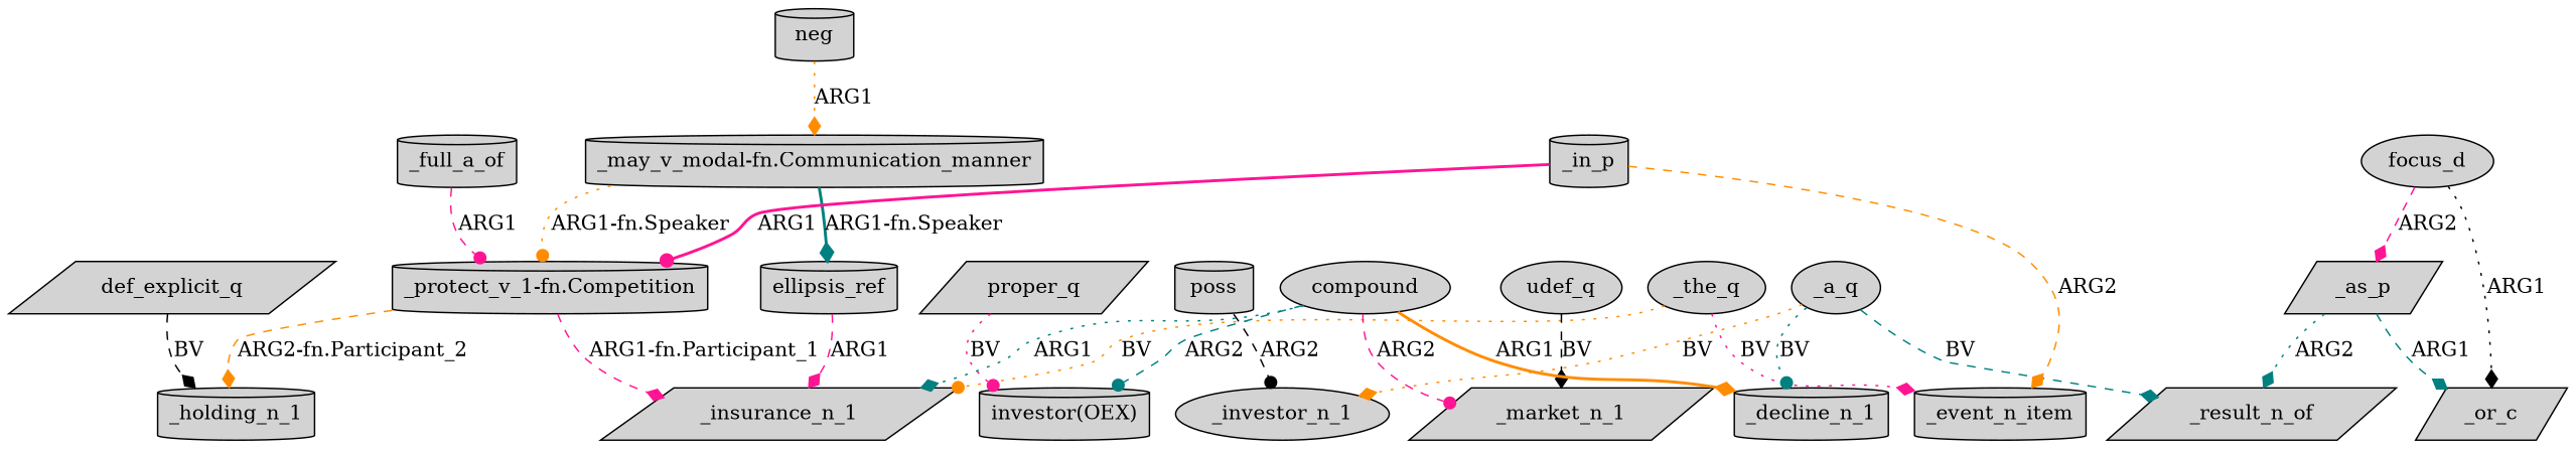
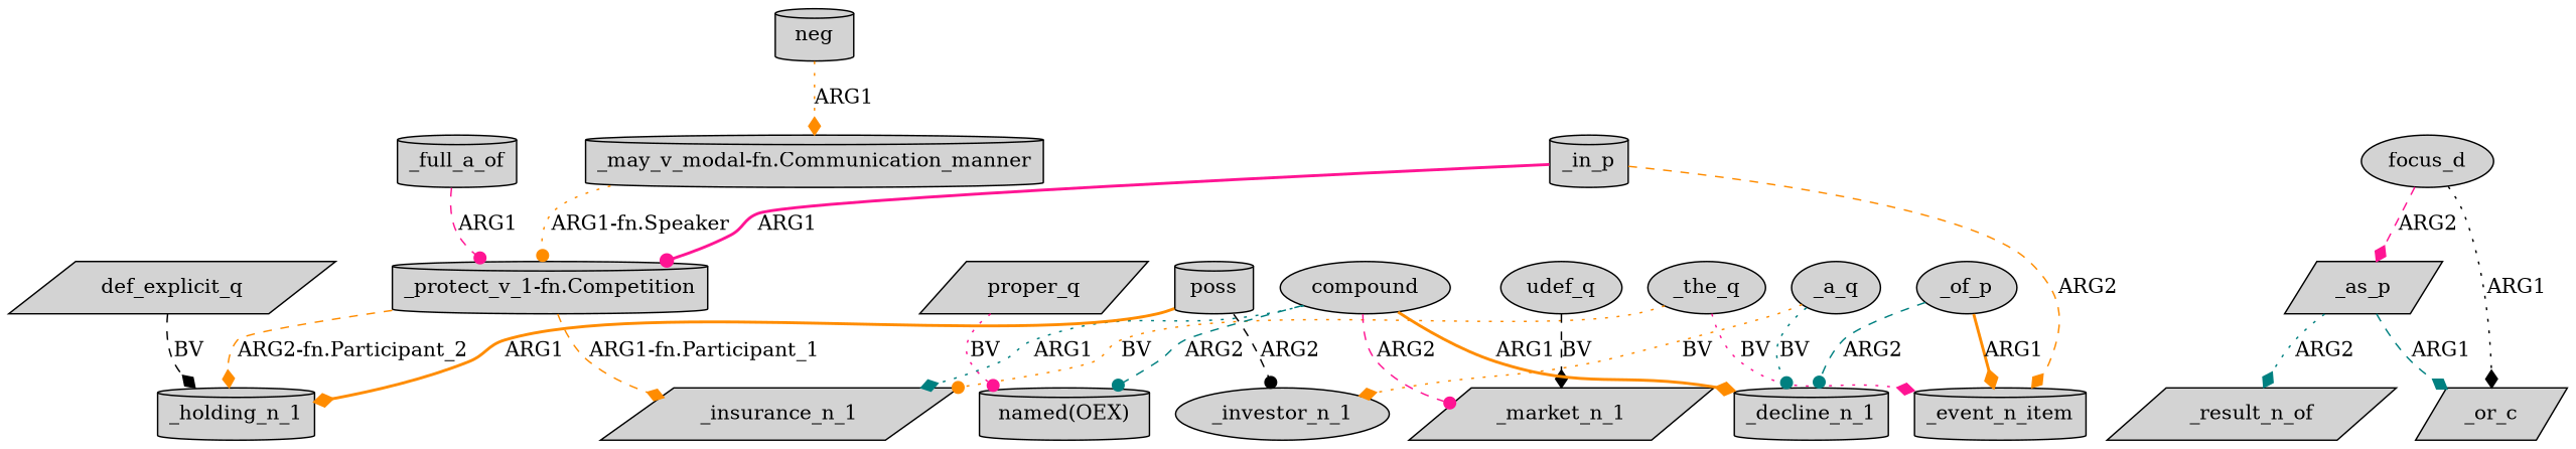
  digraph {
    node [shape=cylinder style=filled]
    edge [arrowhead=diamond color=darkorange style=dashed]
    _the_q [shape=ellipse]
    _insurance_n_1 [shape=parallelogram]
    _event_n_item
    udef_q [shape=ellipse]
    _market_n_1 [shape=parallelogram]
    "_may_v_modal-fn.Communication_manner"
-   ellipsis_ref
    "_protect_v_1-fn.Competition"
    _holding_n_1
    compound [shape=ellipse]
-   "named(OEX)" [label="investor(OEX)"]
+   "named(OEX)"
    _decline_n_1
    proper_q [shape=parallelogram]
    neg
    _as_p [shape=parallelogram]
    _or_c [shape=parallelogram]
    _result_n_of [shape=parallelogram]
    _full_a_of
    _a_q [shape=ellipse]
    _investor_n_1 [shape=ellipse]
    focus_d [shape=ellipse]
    _in_p
    poss
+   _of_p [shape=ellipse]
    def_explicit_q [shape=parallelogram]
    _the_q -> _insurance_n_1 [arrowhead=dot label=BV style=dotted]
    _the_q -> _event_n_item [color=deeppink label=BV style=dotted]
    udef_q -> _market_n_1 [color=black label=BV]
-   "_may_v_modal-fn.Communication_manner" -> ellipsis_ref [color=teal label="ARG1-fn.Speaker" style=bold]
    "_may_v_modal-fn.Communication_manner" -> "_protect_v_1-fn.Competition" [arrowhead=dot label="ARG1-fn.Speaker" style=dotted]
-   ellipsis_ref -> _insurance_n_1 [color=deeppink label=ARG1]
-   "_protect_v_1-fn.Competition" -> _insurance_n_1 [color=deeppink label="ARG1-fn.Participant_1"]
+   "_protect_v_1-fn.Competition" -> _insurance_n_1 [label="ARG1-fn.Participant_1"]
    "_protect_v_1-fn.Competition" -> _holding_n_1 [label="ARG2-fn.Participant_2"]
    compound -> _insurance_n_1 [color=teal label=ARG1 style=dotted]
    compound -> _market_n_1 [arrowhead=dot color=deeppink label=ARG2]
    compound -> "named(OEX)" [arrowhead=dot color=teal label=ARG2]
    compound -> _decline_n_1 [label=ARG1 style=bold]
    proper_q -> "named(OEX)" [arrowhead=dot color=deeppink label=BV style=dotted]
    neg -> "_may_v_modal-fn.Communication_manner" [label=ARG1 style=dotted]
    _as_p -> _or_c [color=teal label=ARG1]
    _as_p -> _result_n_of [color=teal label=ARG2 style=dotted]
    _full_a_of -> "_protect_v_1-fn.Competition" [arrowhead=dot color=deeppink label=ARG1]
    _a_q -> _decline_n_1 [arrowhead=dot color=teal label=BV style=dotted]
-   _a_q -> _result_n_of [color=teal label=BV]
    _a_q -> _investor_n_1 [label=BV style=dotted]
    focus_d -> _as_p [color=deeppink label=ARG2]
    focus_d -> _or_c [color=black label=ARG1 style=dotted]
    _in_p -> _event_n_item [label=ARG2]
    _in_p -> "_protect_v_1-fn.Competition" [arrowhead=dot color=deeppink label=ARG1 style=bold]
+   poss -> _holding_n_1 [label=ARG1 style=bold]
    poss -> _investor_n_1 [arrowhead=dot color=black label=ARG2]
+   _of_p -> _event_n_item [label=ARG1 style=bold]
+   _of_p -> _decline_n_1 [arrowhead=dot color=teal label=ARG2]
    def_explicit_q -> _holding_n_1 [color=black label=BV]
  }
